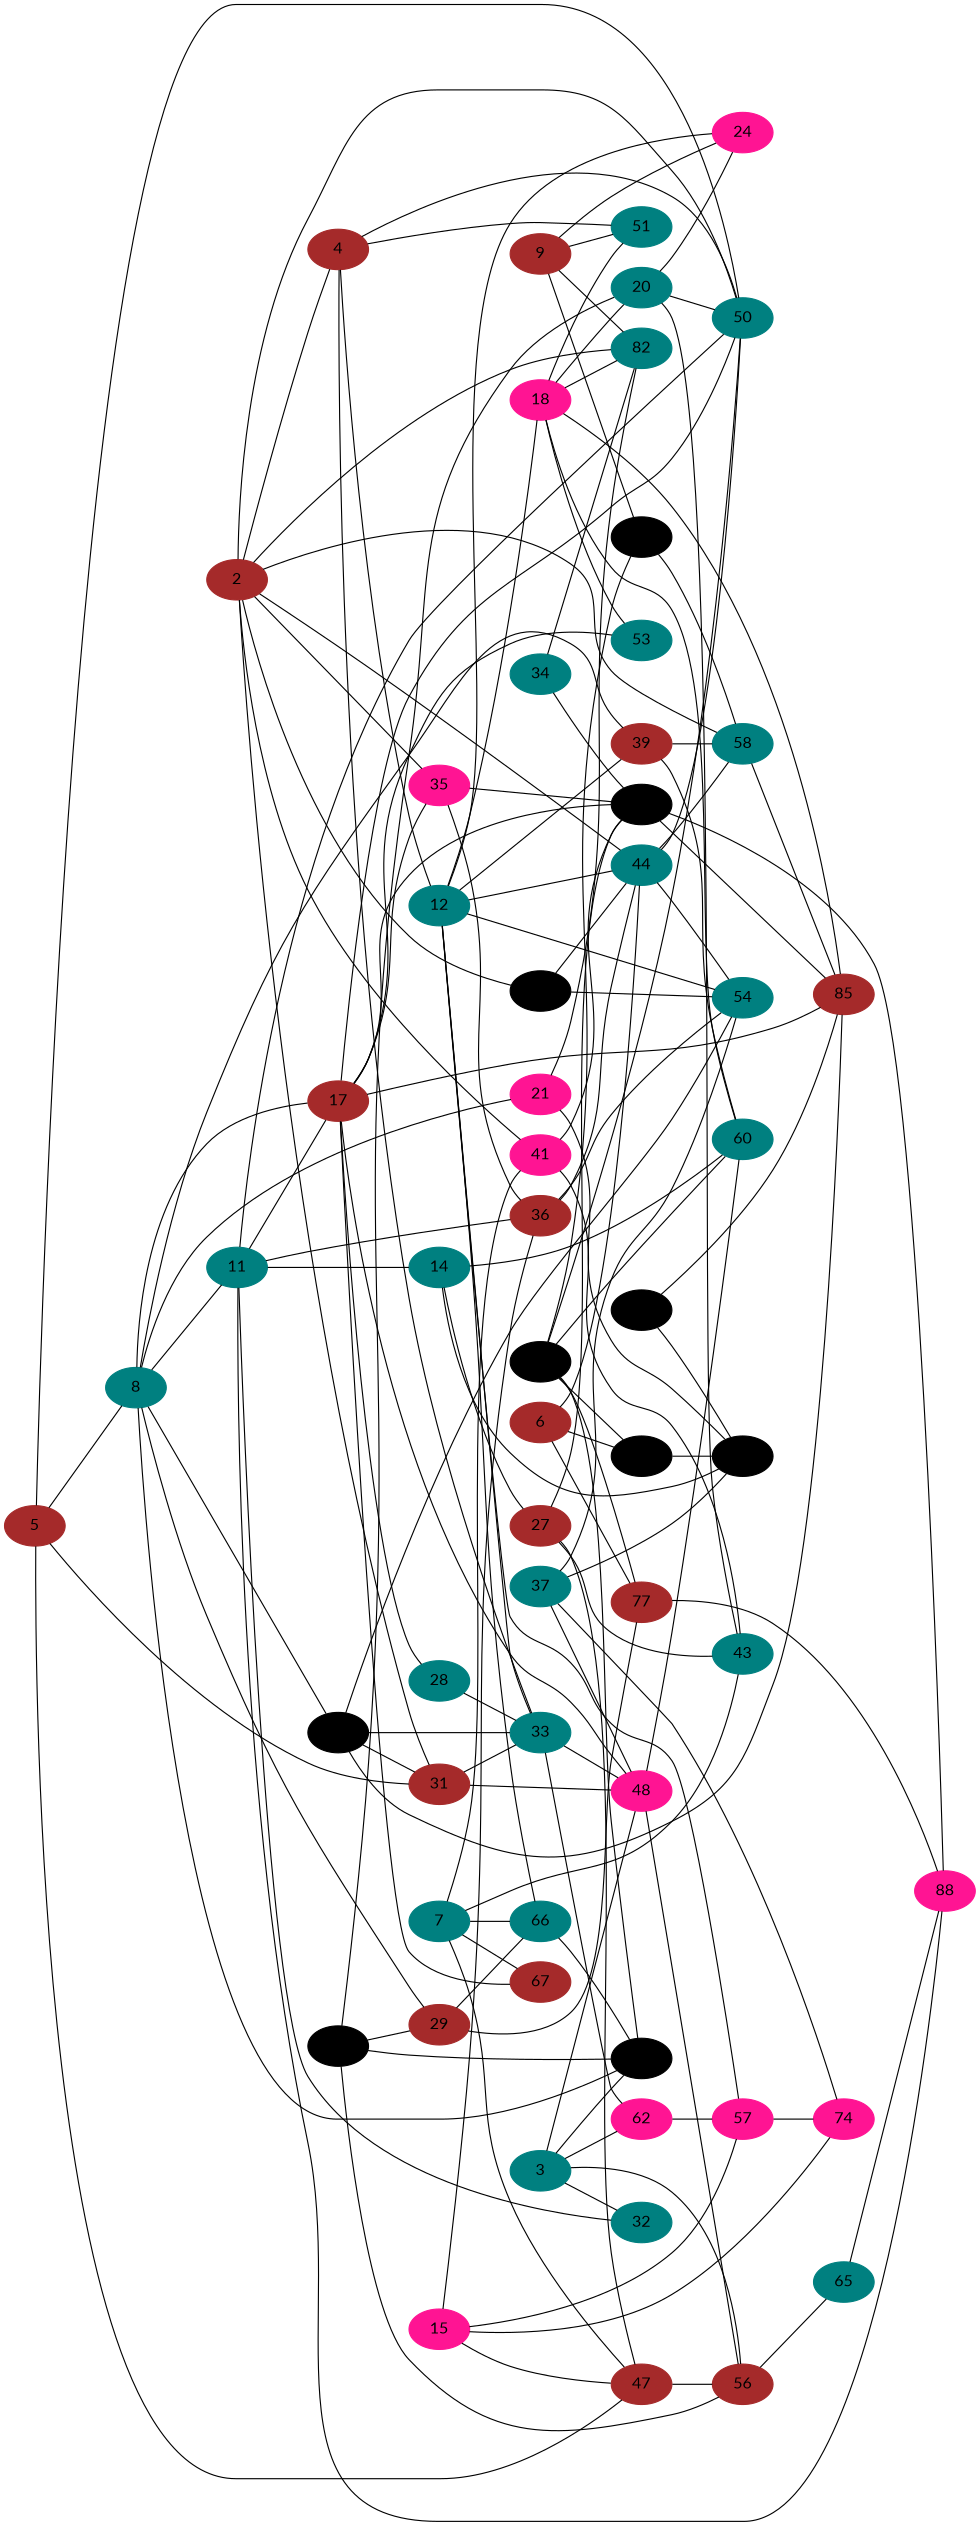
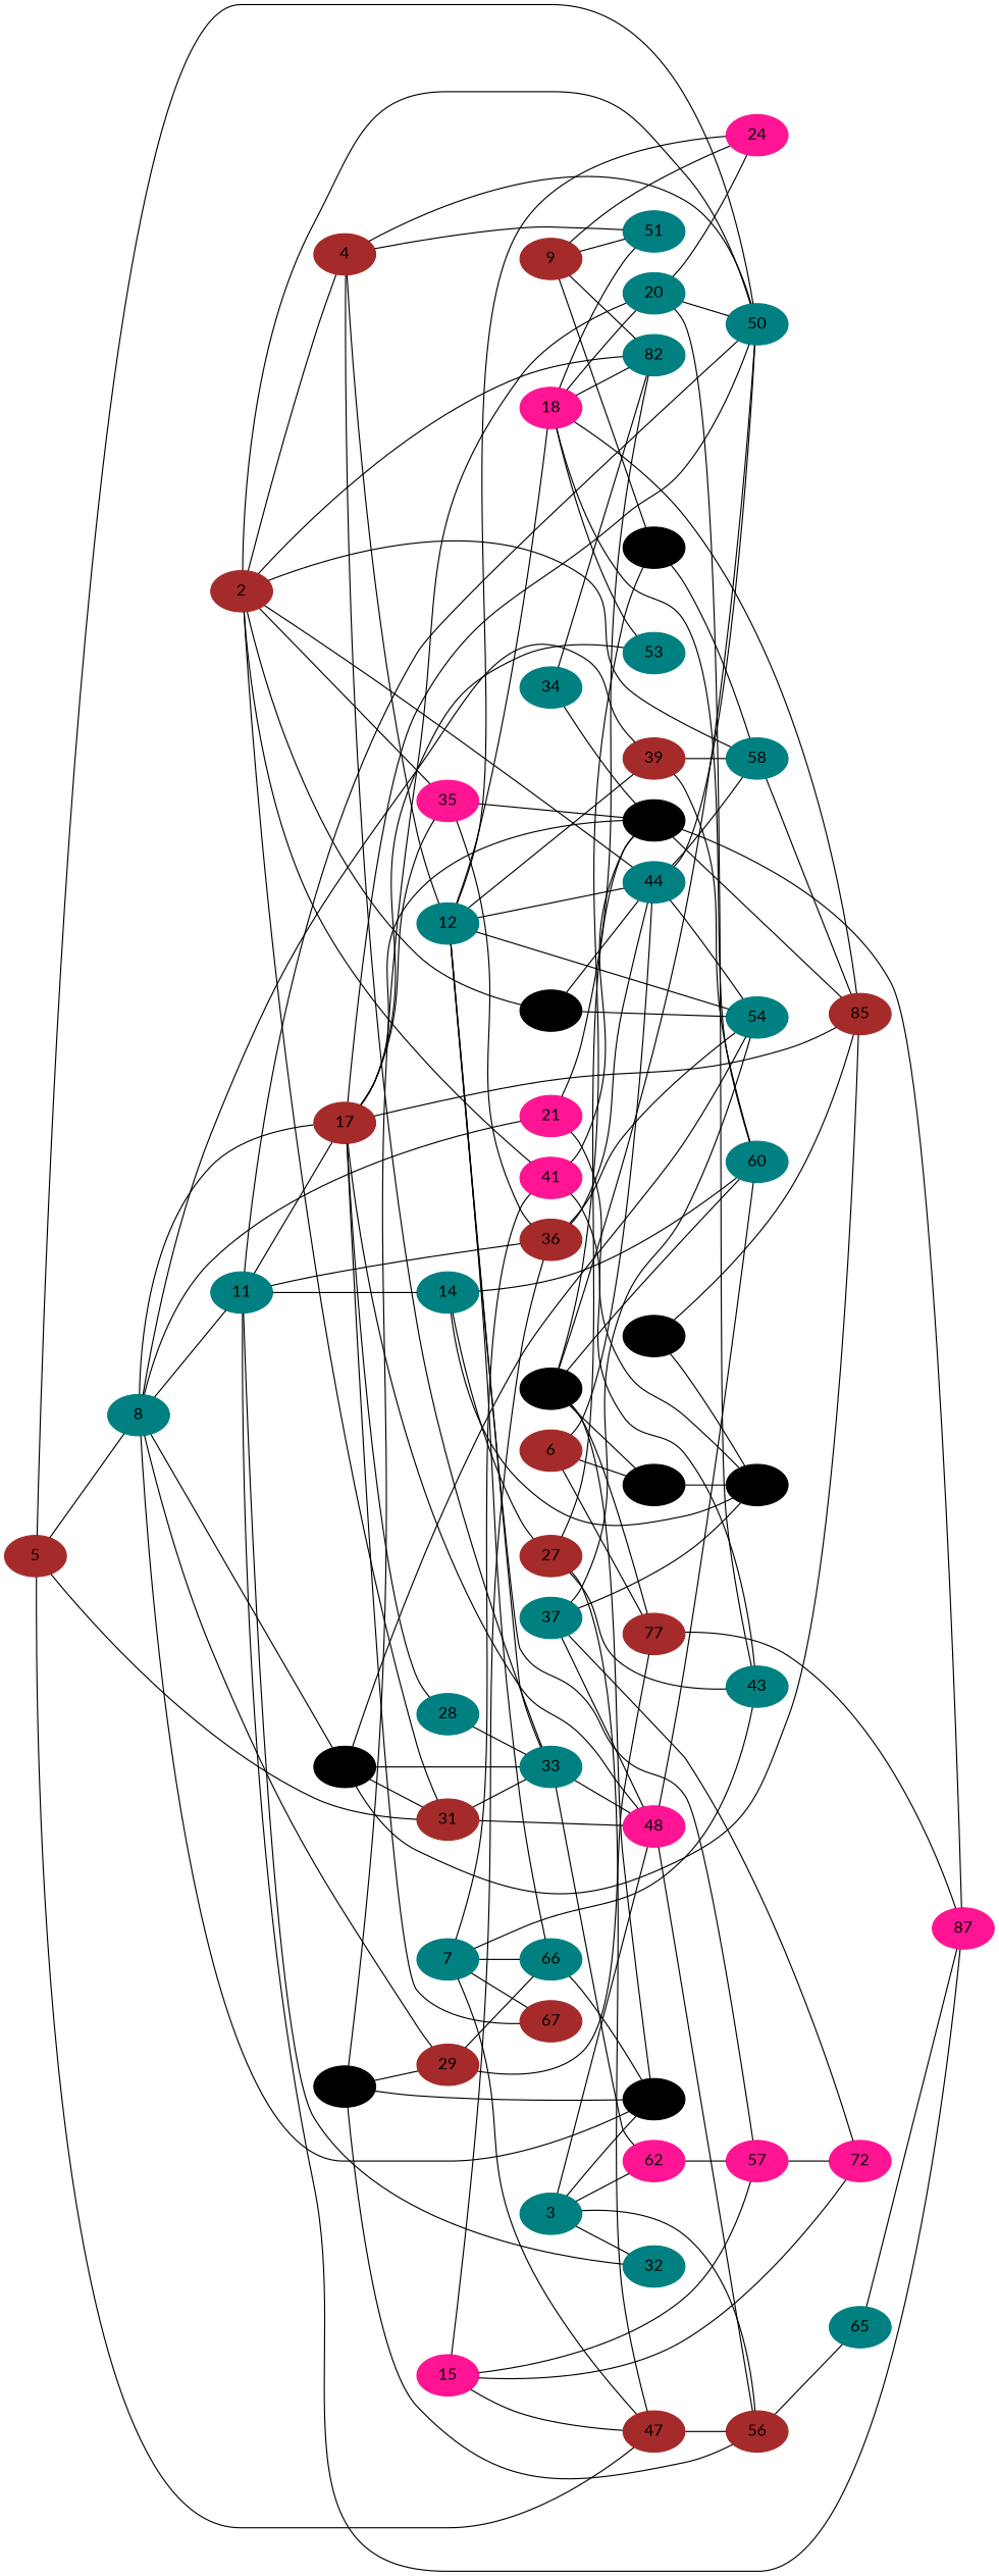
  graph {
    fontname=Lato
    rankdir=LR
    node [color=teal fontname=Lato style=filled]
    edge [fontname=Lato]
    20 [super="+75"]
    50 [super="+61"]
    43
    24 [color=deeppink]
    1 [color=black]
    29 [color=brown]
    56 [color=brown super="+71"]
    81 [color=black]
    77 [color=brown]
    66
    65 [super="+72"]
    2 [color=brown super="+16"]
    4 [color=brown super="+63"]
    19 [color=black]
    31 [color=brown]
    35 [color=deeppink super="+78"]
    41 [color=deeppink]
    44 [super="+52"]
    58 [super="+68"]
    82 [super="+88"]
    12 [super="+64"]
    33 [super="+73"]
    51 [super="+79"]
    54 [super="+59"]
    48 [color=deeppink super="+49"]
    36 [color=brown]
    80 [color=black super="+86"]
    85 [color=brown]
    3 [super="+70"]
    32
    n31 [color=deeppink label=62]
    57 [color=deeppink]
    60
    39 [color=brown]
    18 [color=deeppink super="+83"]
    5 [color=brown super="+89"]
    8 [super="+10"]
    47 [color=brown]
    11 [super="+38"]
    17 [color=brown super="+26"]
    21 [color=deeppink]
    22 [color=black super="+62"]
    6 [color=brown]
    25 [color=black]
    84 [color=black]
-   87 [color=deeppink label=88]
+   87 [color=deeppink]
    7
    67 [color=brown]
    14 [super="+69"]
    28
    53
    9 [color=brown]
    30 [color=black]
    27 [color=brown super="+55"]
-   74 [color=deeppink]
+   74 [color=deeppink label=72]
    15 [color=deeppink super="+45"]
    23 [color=black super="+40"]
    34
    37
    76 [color=black]
    20 -- 50
    20 -- 43
    20 -- 24
    1 -- 20
    1 -- 29
    1 -- 56
    1 -- 81
    29 -- 77
    29 -- 66
    56 -- 65
    77 -- 87
    66 -- 81
    65 -- 87
    2 -- 50
    2 -- 4
    2 -- 19
    2 -- 31
    2 -- 35
    2 -- 41
    2 -- 44
    2 -- 58
    2 -- 82
    4 -- 50
    4 -- 12
    4 -- 33
    4 -- 51 [weight=2]
    19 -- 44
    19 -- 54
    31 -- 33
    31 -- 48
    35 -- 36
    35 -- 80
    41 -- 43
    41 -- 80
    44 -- 50
    44 -- 58
    44 -- 54
    58 -- 85
    12 -- 24
    12 -- 66
    12 -- 44
    12 -- 33
    12 -- 54
    12 -- 57
    12 -- 39
    12 -- 18
    33 -- 48
    33 -- n31
    48 -- 56
    48 -- 60
    36 -- 44
    36 -- 54
    80 -- 85
    80 -- 87
    3 -- 56
    3 -- 81
    3 -- 48
    3 -- 32
    3 -- n31
    n31 -- 57
    57 -- 74
    39 -- 58
    39 -- 60
    18 -- 20
    18 -- 82
    18 -- 51
    18 -- 85
    18 -- 60
    18 -- 53
    5 -- 50
    5 -- 31
    5 -- 8
    5 -- 47
    8 -- 29
    8 -- 81
    8 -- 39
    8 -- 11
    8 -- 17
    8 -- 21
    8 -- 22
    47 -- 56
    11 -- 50
    11 -- 36
    11 -- 32
    11 -- 17
    11 -- 87
    11 -- 14
    17 -- 50
    17 -- 35
    17 -- 48
    17 -- 80
    17 -- 85
    17 -- 67
    17 -- 28
    17 -- 53
    21 -- 82
    21 -- 84
    22 -- 31
    22 -- 33
    22 -- 54
    22 -- 85
    6 -- 77
    6 -- 44
    6 -- 25
    25 -- 84
    7 -- 43
    7 -- 66
    7 -- 41
    7 -- 47
    7 -- 67
    14 -- 60
    14 -- 84
    14 -- 27
    28 -- 33
    9 -- 24
    9 -- 82
    9 -- 51
    9 -- 30
    30 -- 58
    27 -- 43
    27 -- 80
    27 -- 47
    15 -- 36
    15 -- 57
    15 -- 47
    15 -- 74
    23 -- 50
    23 -- 81
    23 -- 77
    23 -- 60
    23 -- 25
    23 -- 30
    34 -- 82
    34 -- 80
    37 -- 54
    37 -- 48
    37 -- 84
    37 -- 74
    76 -- 85
    76 -- 84
  }
